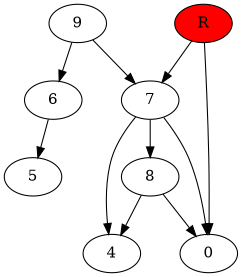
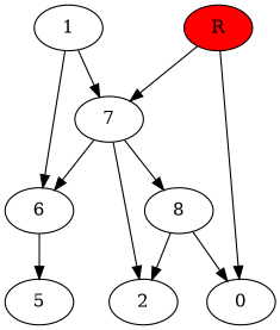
  digraph {
-   1 [label=9]
+   1
    6
    7
    5
    8
-   2 [label=4]
+   2
    n7 [label=0]
    R [fillcolor="#ff0000" style=filled]
    1 -> 6
    1 -> 7
    6 -> 5
-   7 -> n7
+   7 -> 6
    7 -> 8
    7 -> 2
    8 -> 2
    8 -> n7
    R -> 7
    R -> n7
  }
